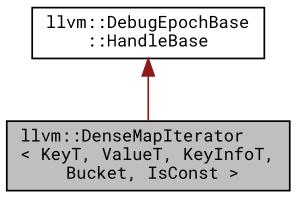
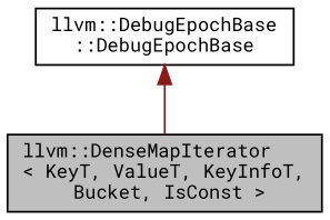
  digraph {
    fontname="Roboto Mono"
    node [color=black fontname="Roboto Mono" fontsize=10 shape=record style=filled]
    n1 [fillcolor=grey75 fontcolor=black height=0.2 label="llvm::DenseMapIterator\l\< KeyT, ValueT, KeyInfoT,\l Bucket, IsConst \>" width=0.4]
-   n2 [fillcolor=white height=0.2 label="llvm::DebugEpochBase\l::HandleBase" width=0.4]
+   n2 [fillcolor=white height=0.2 label="llvm::DebugEpochBase\l::DebugEpochBase" width=0.4]
    n2 -> n1 [color=firebrick4 dir=back fontname="Roboto Mono" fontsize=10 labelfontname=Helvetica labelfontsize=10 style=solid]
  }
